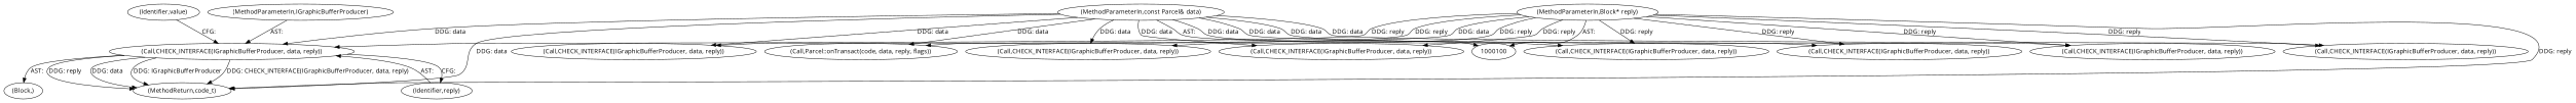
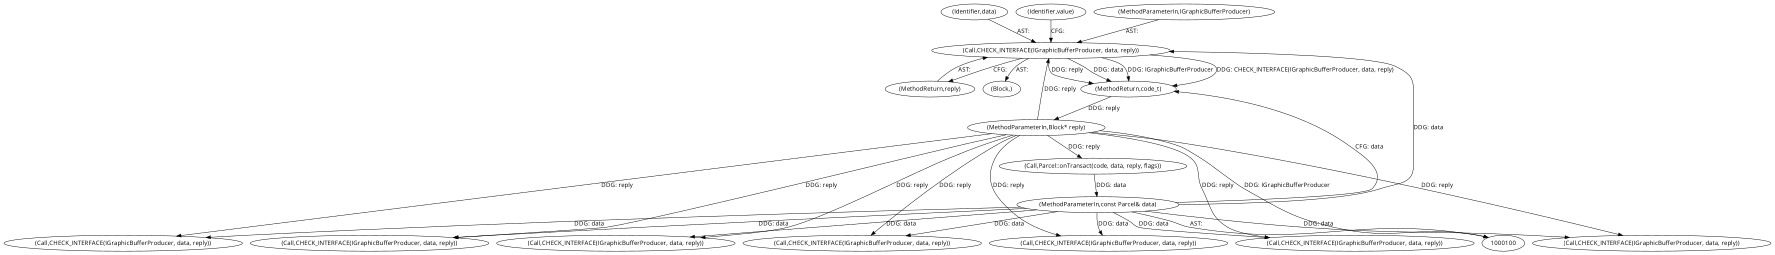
  digraph {
    fontname="Open Sans"
    node [fontname="Open Sans"]
    edge [fontname="Open Sans"]
    n1 [label="(Call,CHECK_INTERFACE(IGraphicBufferProducer, data, reply))"]
-   n2 [label="(Identifier,reply)"]
+   n2 [label="(MethodReturn,reply)"]
    n3 [label="(Block,)"]
    n4 [label="(MethodReturn,code_t)"]
    n5 [label="(MethodParameterIn,const Parcel& data)"]
    n6 [label="(Call,CHECK_INTERFACE(IGraphicBufferProducer, data, reply))"]
    n7 [label="(Call,Parcel::onTransact(code, data, reply, flags))"]
    n8 [label="(Call,CHECK_INTERFACE(IGraphicBufferProducer, data, reply))"]
    n9 [label="(Call,CHECK_INTERFACE(IGraphicBufferProducer, data, reply))"]
    n10 [label="(Call,CHECK_INTERFACE(IGraphicBufferProducer, data, reply))"]
    n11 [label="(Call,CHECK_INTERFACE(IGraphicBufferProducer, data, reply))"]
    n12 [label="(Call,CHECK_INTERFACE(IGraphicBufferProducer, data, reply))"]
    n13 [label="(Call,CHECK_INTERFACE(IGraphicBufferProducer, data, reply))"]
    1000100
    n15 [label="(MethodParameterIn,Block* reply)"]
+   n16 [label="(Identifier,data)"]
    n17 [label="(Identifier,value)"]
    n18 [label="(MethodParameterIn,IGraphicBufferProducer)"]
    n1 -> n2 [label="CFG: "]
    n1 -> n3 [label="AST: "]
    n1 -> n4 [label="DDG: reply"]
    n1 -> n4 [label="DDG: data"]
    n1 -> n4 [label="DDG: IGraphicBufferProducer"]
    n1 -> n4 [label="DDG: CHECK_INTERFACE(IGraphicBufferProducer, data, reply)"]
    n2 -> n1 [label="AST: "]
    n5 -> n1 [label="DDG: data"]
-   n5 -> n4 [label="DDG: data"]
+   n5 -> n4 [label="CFG: data"]
    n5 -> n6 [label="DDG: data"]
-   n5 -> n7 [label="DDG: data"]
+   n7 -> n5 [label="DDG: data"]
    n5 -> n8 [label="DDG: data"]
    n5 -> n9 [label="DDG: data"]
    n5 -> n10 [label="DDG: data"]
    n5 -> n11 [label="DDG: data"]
    n5 -> n12 [label="DDG: data"]
    n5 -> n13 [label="DDG: data"]
    n5 -> 1000100 [label="AST: "]
    n15 -> n1 [label="DDG: reply"]
-   n15 -> n4 [label="DDG: reply"]
+   n4 -> n15 [label="DDG: reply"]
    n15 -> n6 [label="DDG: reply"]
-   n15 -> n7 [label="DDG: data"]
+   n15 -> n7 [label="DDG: reply"]
    n15 -> n8 [label="DDG: reply"]
    n15 -> n9 [label="DDG: reply"]
    n15 -> n10 [label="DDG: reply"]
    n15 -> n11 [label="DDG: reply"]
    n15 -> n12 [label="DDG: reply"]
    n15 -> n13 [label="DDG: reply"]
-   n15 -> 1000100 [label="AST: "]
+   n15 -> 1000100 [label="DDG: IGraphicBufferProducer"]
+   n16 -> n1 [label="AST: "]
    n17 -> n1 [label="CFG: "]
    n18 -> n1 [label="AST: "]
  }
